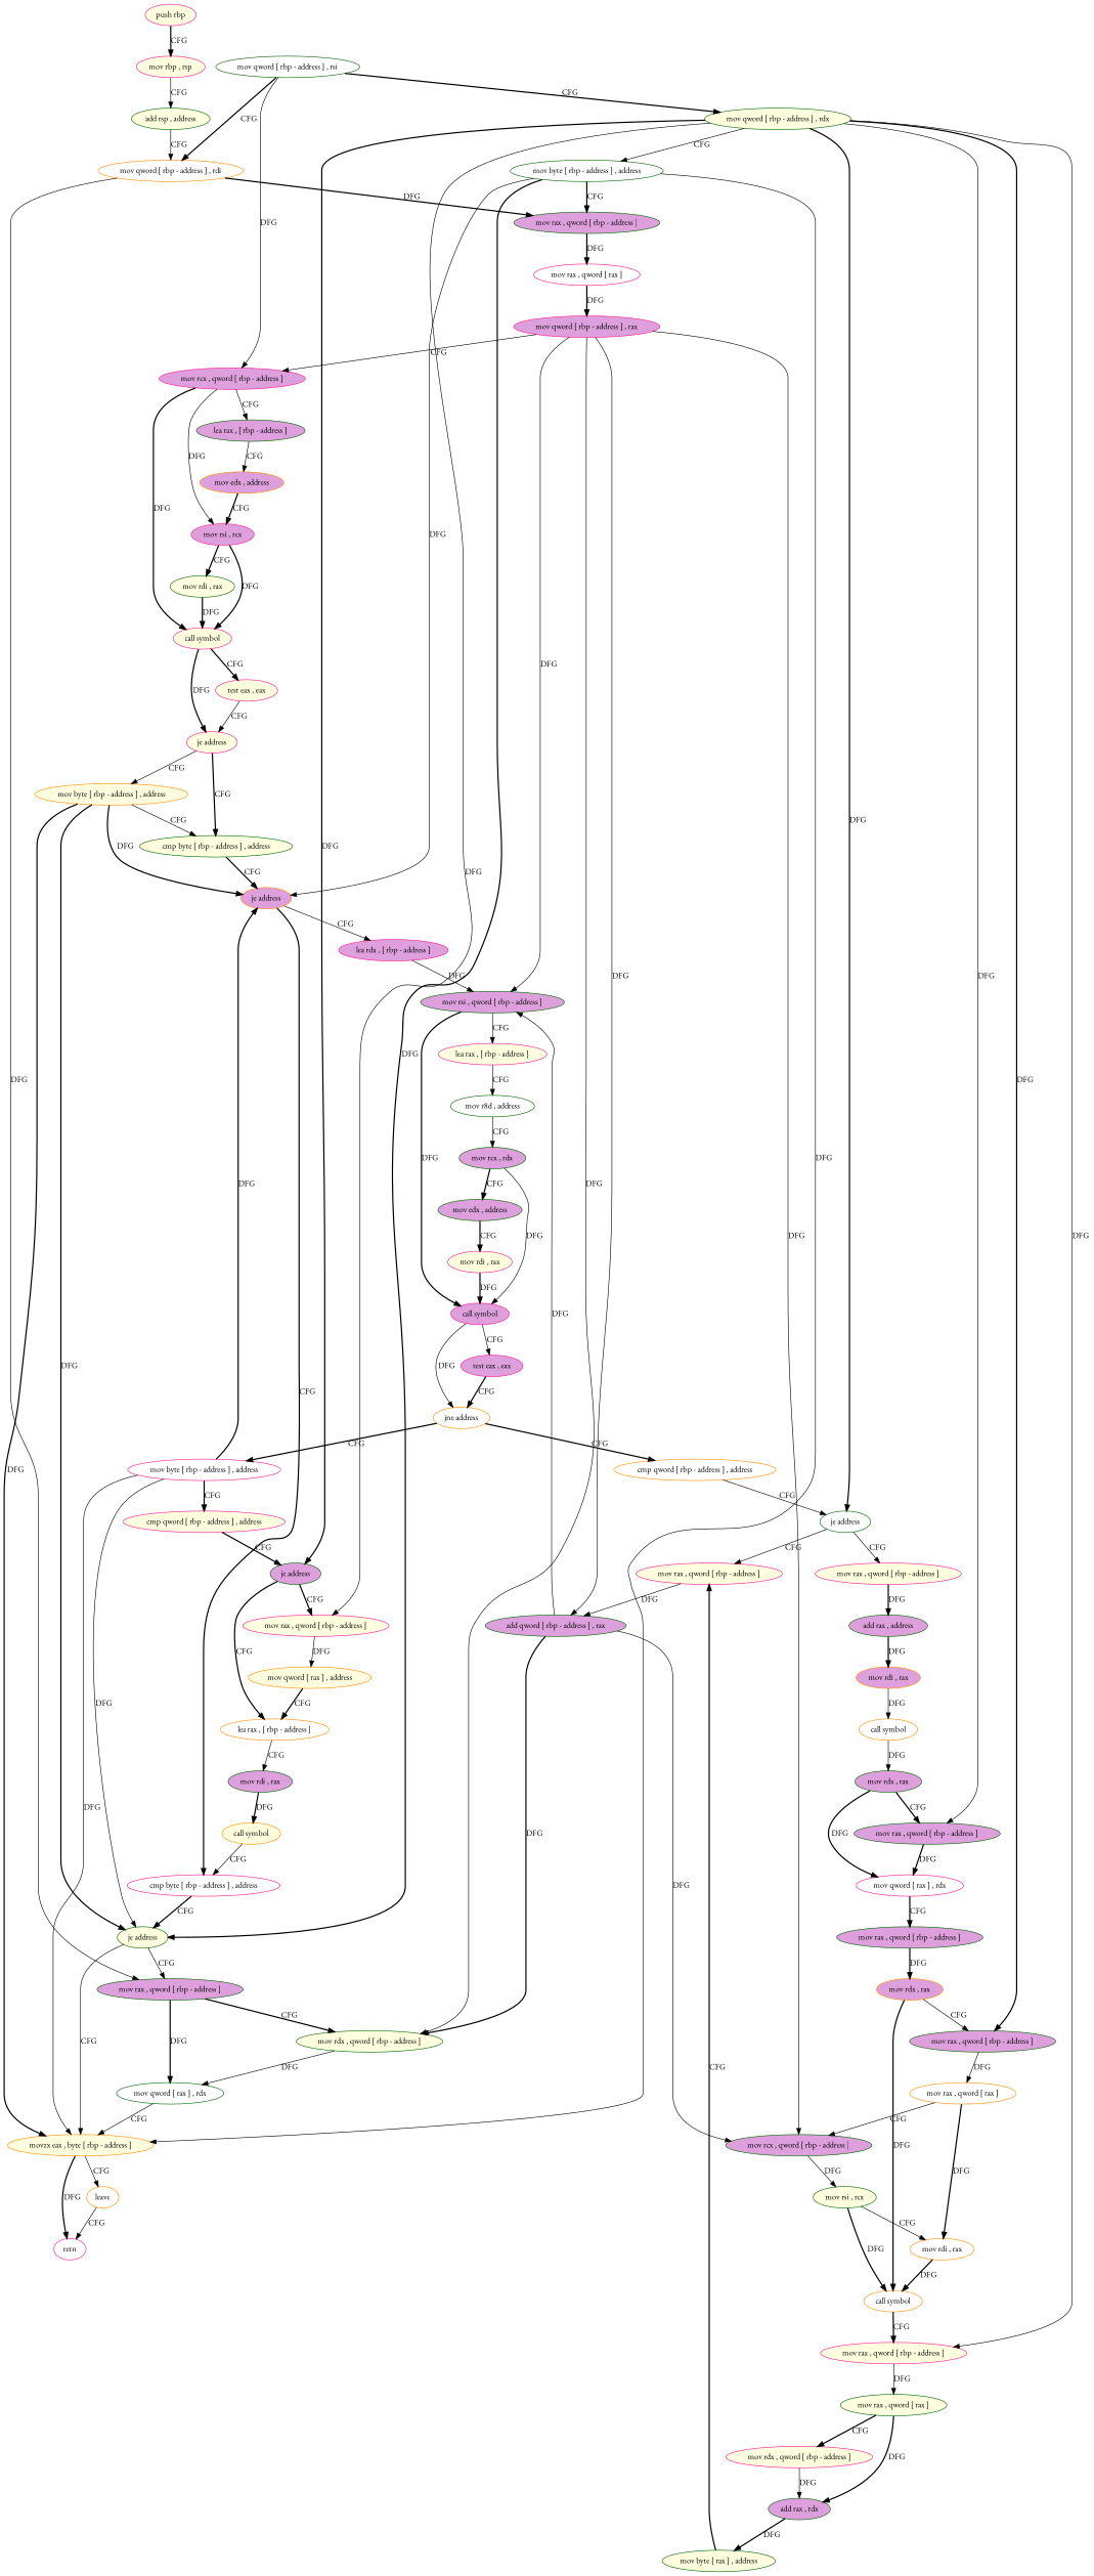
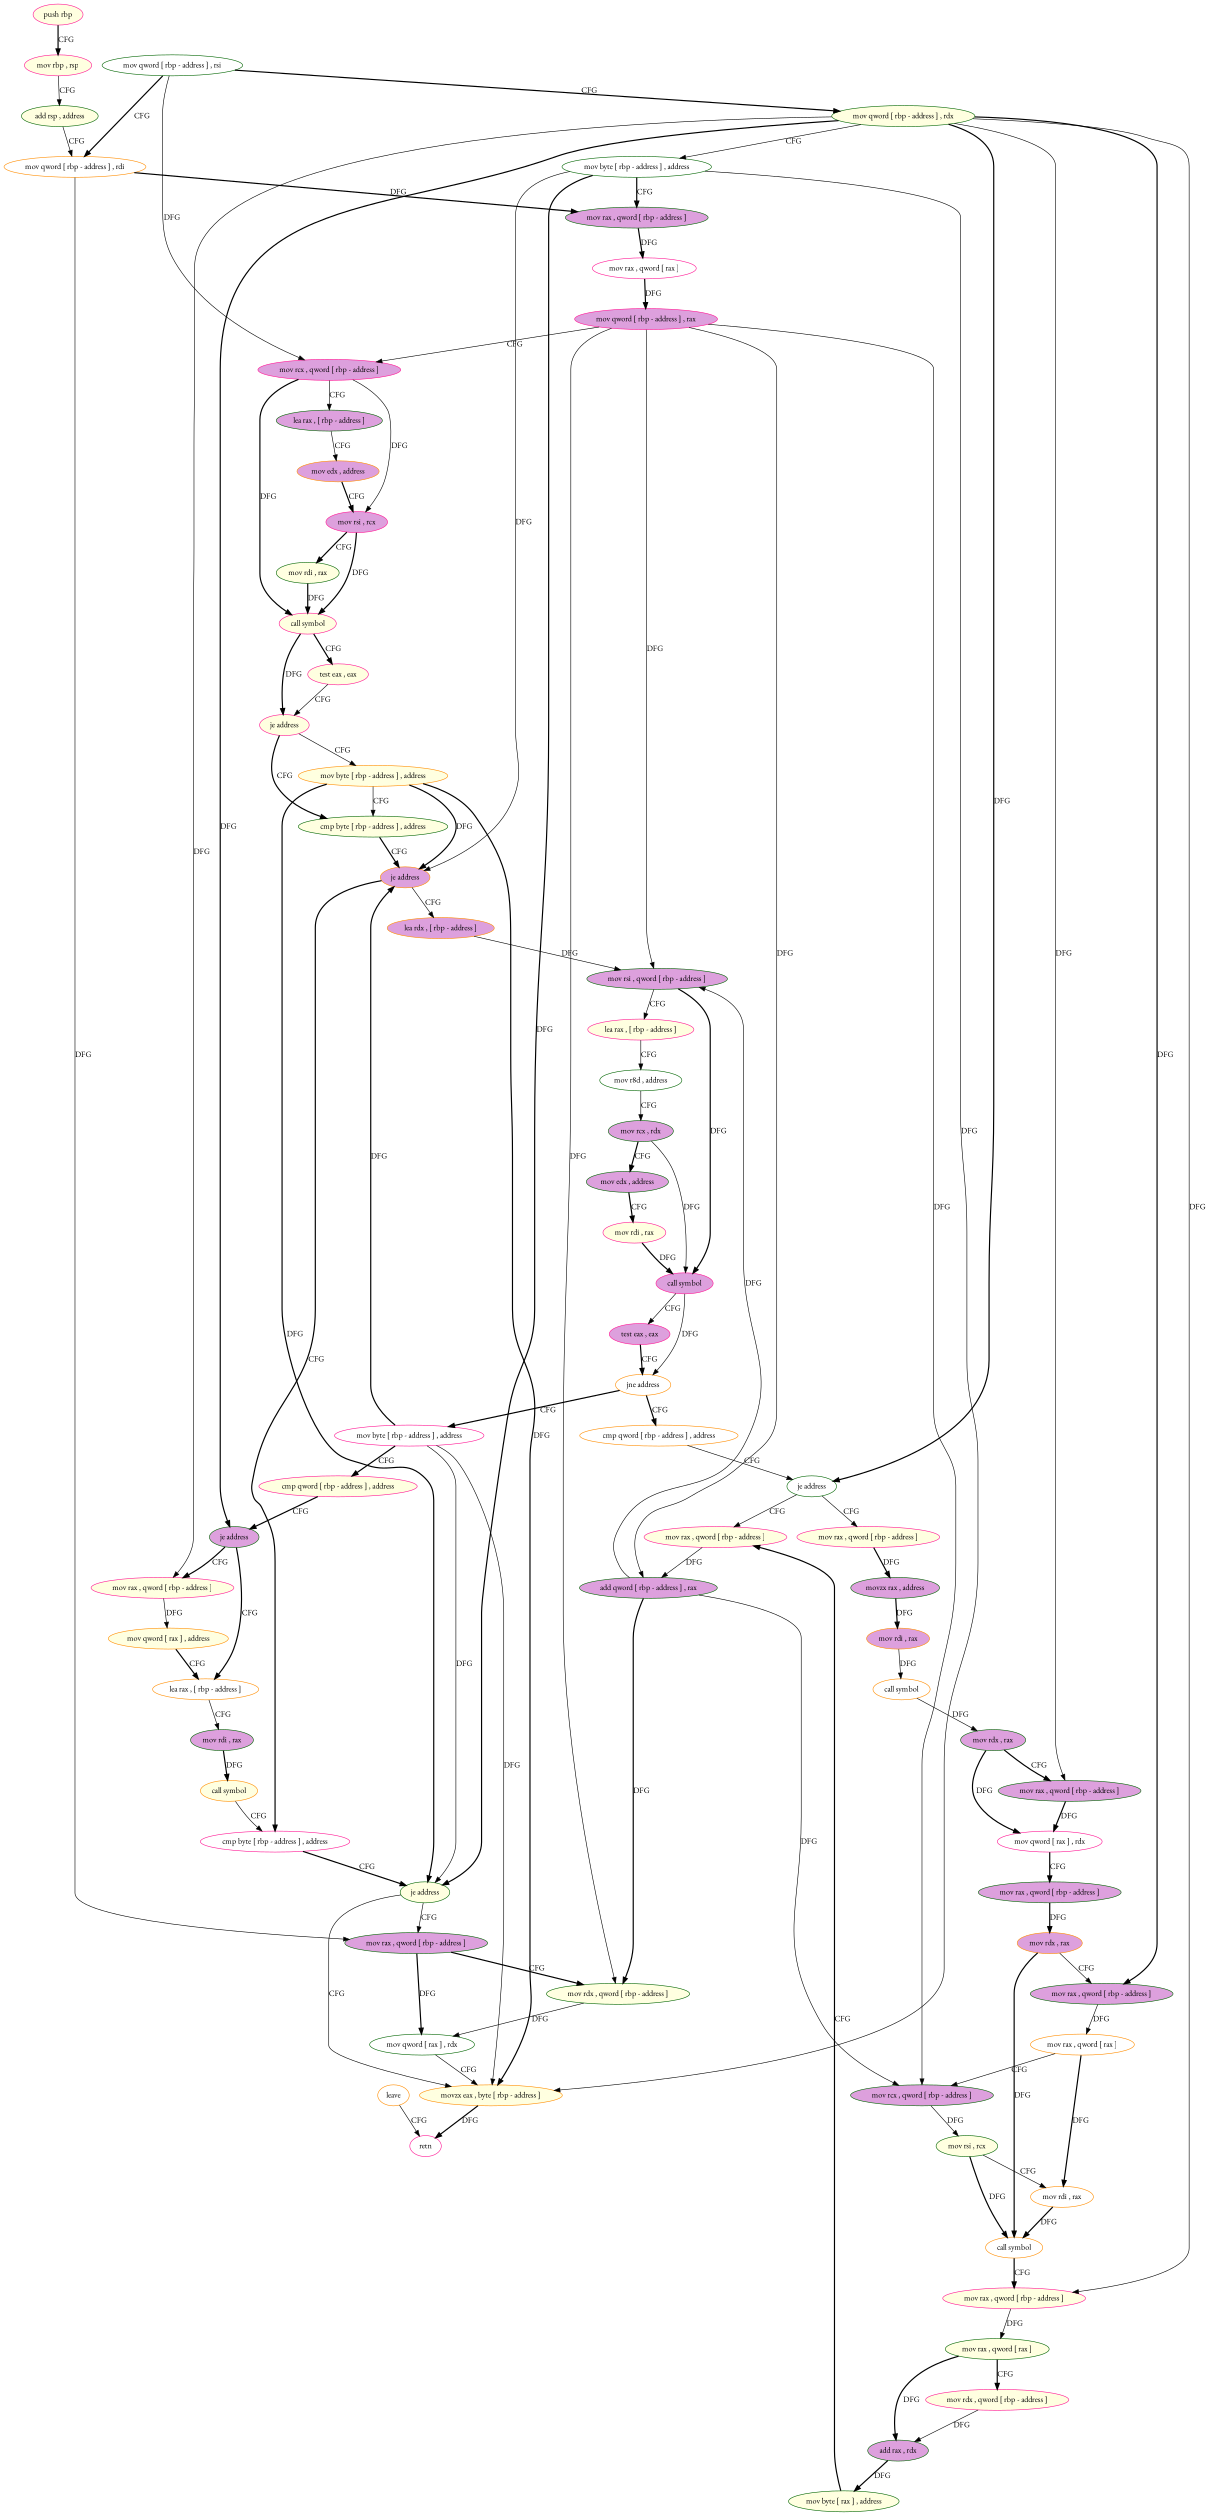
  digraph {
    fontname="EB Garamond"
    node [color=darkgreen fillcolor=lightyellow fontname="EB Garamond" style=filled]
    edge [fontname="EB Garamond" style=bold]
    n1 [color=deeppink label="push rbp"]
    n2 [color=deeppink label="mov rbp , rsp"]
    n3 [label="add rsp , address"]
    n4 [color=darkorange fillcolor=white label="mov qword [ rbp - address ] , rdi"]
    n5 [fillcolor=plum label="mov rax , qword [ rbp - address ]"]
    n6 [fillcolor=plum label="mov rax , qword [ rbp - address ]"]
    n7 [fillcolor=white label="mov qword [ rbp - address ] , rsi"]
    n8 [label="mov qword [ rbp - address ] , rdx"]
    n9 [color=deeppink fillcolor=plum label="mov rcx , qword [ rbp - address ]"]
    n10 [color=deeppink fillcolor=white label="mov rax , qword [ rax ]"]
    n11 [label="mov rdx , qword [ rbp - address ]"]
    n12 [fillcolor=white label="mov qword [ rax ] , rdx"]
    n13 [fillcolor=white label="mov byte [ rbp - address ] , address"]
    n14 [fillcolor=plum label="je address"]
    n15 [color=deeppink label="mov rax , qword [ rbp - address ]"]
    n16 [fillcolor=white label="je address"]
    n17 [fillcolor=plum label="mov rax , qword [ rbp - address ]"]
    n18 [fillcolor=plum label="mov rax , qword [ rbp - address ]"]
    n19 [color=deeppink label="mov rax , qword [ rbp - address ]"]
    n20 [fillcolor=plum label="lea rax , [ rbp - address ]"]
    n21 [color=deeppink fillcolor=plum label="mov rsi , rcx"]
    n22 [color=deeppink label="call symbol"]
    n23 [color=darkorange fillcolor=plum label="je address"]
    n24 [label="je address"]
    n25 [color=darkorange label="movzx eax , byte [ rbp - address ]"]
    n26 [color=darkorange fillcolor=white label="lea rax , [ rbp - address ]"]
    n27 [color=darkorange label="mov qword [ rax ] , address"]
    n28 [color=deeppink label="mov rax , qword [ rbp - address ]"]
    n29 [color=deeppink label="mov rax , qword [ rbp - address ]"]
    n30 [color=deeppink fillcolor=white label="mov qword [ rax ] , rdx"]
    n31 [color=darkorange fillcolor=white label="mov rax , qword [ rax ]"]
    n32 [label="mov rax , qword [ rax ]"]
    n33 [color=deeppink fillcolor=white label="cmp byte [ rbp - address ] , address"]
-   n34 [color=deeppink fillcolor=plum label="lea rdx , [ rbp - address ]"]
+   n34 [color=darkorange fillcolor=plum label="lea rdx , [ rbp - address ]"]
    n35 [color=darkorange fillcolor=white label=leave]
    n36 [color=deeppink fillcolor=white label=retn]
    n37 [color=deeppink fillcolor=plum label="mov qword [ rbp - address ] , rax"]
    n38 [fillcolor=plum label="mov rsi , qword [ rbp - address ]"]
    n39 [fillcolor=plum label="add qword [ rbp - address ] , rax"]
    n40 [fillcolor=plum label="mov rcx , qword [ rbp - address ]"]
    n41 [color=deeppink label="lea rax , [ rbp - address ]"]
    n42 [color=deeppink fillcolor=plum label="call symbol"]
    n43 [label="mov rsi , rcx"]
    n44 [color=darkorange fillcolor=plum label="mov edx , address"]
    n45 [label="mov rdi , rax"]
    n46 [color=deeppink label="test eax , eax"]
    n47 [color=deeppink label="je address"]
    n48 [label="cmp byte [ rbp - address ] , address"]
    n49 [color=darkorange label="mov byte [ rbp - address ] , address"]
    n50 [fillcolor=white label="mov r8d , address"]
    n51 [color=deeppink fillcolor=plum label="test eax , eax"]
    n52 [color=darkorange fillcolor=white label="jne address"]
    n53 [fillcolor=plum label="mov rcx , rdx"]
    n54 [fillcolor=plum label="mov edx , address"]
    n55 [color=deeppink label="mov rdi , rax"]
    n56 [color=deeppink fillcolor=white label="mov byte [ rbp - address ] , address"]
    n57 [color=darkorange fillcolor=white label="cmp qword [ rbp - address ] , address"]
    n58 [color=deeppink label="cmp qword [ rbp - address ] , address"]
    n59 [fillcolor=plum label="mov rdi , rax"]
    n60 [color=darkorange label="call symbol"]
-   n61 [fillcolor=plum label="add rax , address"]
+   n61 [fillcolor=plum label="movzx rax , address"]
    n62 [color=darkorange fillcolor=plum label="mov rdi , rax"]
    n63 [color=darkorange fillcolor=white label="call symbol"]
    n64 [fillcolor=plum label="mov rdx , rax"]
    n65 [fillcolor=plum label="mov rax , qword [ rbp - address ]"]
    n66 [color=darkorange fillcolor=plum label="mov rdx , rax"]
    n67 [color=darkorange fillcolor=white label="call symbol"]
    n68 [color=darkorange fillcolor=white label="mov rdi , rax"]
    n69 [color=deeppink label="mov rdx , qword [ rbp - address ]"]
    n70 [fillcolor=plum label="add rax , rdx"]
    n71 [label="mov byte [ rax ] , address"]
    n1 -> n2 [label=CFG]
    n2 -> n3 [label=CFG style=solid]
    n3 -> n4 [label=CFG style=solid]
    n4 -> n5 [label=DFG]
    n4 -> n6 [label=DFG style=solid]
    n5 -> n10 [label=DFG]
    n6 -> n11 [label=CFG]
    n6 -> n12 [label=DFG]
    n7 -> n4 [label=CFG]
    n7 -> n8 [label=CFG]
    n7 -> n9 [label=DFG style=solid]
    n8 -> n13 [label=CFG style=solid]
    n8 -> n14 [label=DFG]
    n8 -> n15 [label=DFG style=solid]
    n8 -> n16 [label=DFG]
    n8 -> n17 [label=DFG style=solid]
    n8 -> n18 [label=DFG]
    n8 -> n19 [label=DFG style=solid]
    n9 -> n20 [label=CFG style=solid]
    n9 -> n21 [label=DFG style=solid]
    n9 -> n22 [label=DFG]
    n10 -> n37 [label=DFG]
    n11 -> n12 [label=DFG style=solid]
    n12 -> n25 [label=CFG style=solid]
    n13 -> n5 [label=CFG]
    n13 -> n23 [label=DFG style=solid]
    n13 -> n24 [label=DFG]
    n13 -> n25 [label=DFG style=solid]
    n14 -> n15 [label=CFG]
    n14 -> n26 [label=CFG]
    n15 -> n27 [label=DFG style=solid]
    n16 -> n28 [label=CFG style=solid]
    n16 -> n29 [label=CFG style=solid]
    n17 -> n30 [label=DFG]
    n18 -> n31 [label=DFG style=solid]
    n19 -> n32 [label=DFG style=solid]
    n20 -> n44 [label=CFG style=solid]
    n21 -> n22 [label=DFG]
    n21 -> n45 [label=CFG]
    n22 -> n46 [label=CFG]
    n22 -> n47 [label=DFG]
    n23 -> n33 [label=CFG]
    n23 -> n34 [label=CFG style=solid]
    n24 -> n6 [label=CFG style=solid]
    n24 -> n25 [label=CFG style=solid]
-   n25 -> n35 [label=CFG style=solid]
    n25 -> n36 [label=DFG]
    n26 -> n59 [label=CFG style=solid]
    n27 -> n26 [label=CFG]
    n28 -> n39 [label=DFG style=solid]
    n29 -> n61 [label=DFG]
    n30 -> n65 [label=CFG]
    n31 -> n40 [label=CFG style=solid]
    n31 -> n68 [label=DFG]
    n32 -> n69 [label=CFG]
    n32 -> n70 [label=DFG]
    n33 -> n24 [label=CFG]
    n34 -> n38 [label=DFG style=solid]
    n35 -> n36 [label=CFG style=solid]
    n37 -> n9 [label=CFG style=solid]
    n37 -> n11 [label=DFG style=solid]
    n37 -> n38 [label=DFG style=solid]
    n37 -> n39 [label=DFG style=solid]
    n37 -> n40 [label=DFG style=solid]
    n38 -> n41 [label=CFG style=solid]
    n38 -> n42 [label=DFG]
    n39 -> n11 [label=DFG]
    n39 -> n38 [label=DFG style=solid]
    n39 -> n40 [label=DFG style=solid]
    n40 -> n43 [label=DFG style=solid]
    n41 -> n50 [label=CFG style=solid]
    n42 -> n51 [label=CFG style=solid]
    n42 -> n52 [label=DFG style=solid]
    n43 -> n67 [label=DFG]
    n43 -> n68 [label=CFG style=solid]
    n44 -> n21 [label=CFG]
    n45 -> n22 [label=DFG]
    n46 -> n47 [label=CFG style=solid]
    n47 -> n48 [label=CFG]
    n47 -> n49 [label=CFG style=solid]
    n48 -> n23 [label=CFG]
    n49 -> n23 [label=DFG]
    n49 -> n24 [label=DFG]
    n49 -> n25 [label=DFG]
    n49 -> n48 [label=CFG style=solid]
    n50 -> n53 [label=CFG style=solid]
    n51 -> n52 [label=CFG]
    n52 -> n56 [label=CFG]
    n52 -> n57 [label=CFG]
    n53 -> n42 [label=DFG style=solid]
    n53 -> n54 [label=CFG]
    n54 -> n55 [label=CFG]
    n55 -> n42 [label=DFG]
    n56 -> n23 [label=DFG]
    n56 -> n24 [label=DFG style=solid]
    n56 -> n25 [label=DFG style=solid]
    n56 -> n58 [label=CFG]
    n57 -> n16 [label=CFG style=solid]
    n58 -> n14 [label=CFG]
    n59 -> n60 [label=DFG]
    n60 -> n33 [label=CFG style=solid]
    n61 -> n62 [label=DFG]
    n62 -> n63 [label=DFG style=solid]
    n63 -> n64 [label=DFG style=solid]
    n64 -> n17 [label=CFG]
    n64 -> n30 [label=DFG]
    n65 -> n66 [label=DFG]
    n66 -> n18 [label=CFG style=solid]
    n66 -> n67 [label=DFG]
    n67 -> n19 [label=CFG]
    n68 -> n67 [label=DFG]
    n69 -> n70 [label=DFG style=solid]
    n70 -> n71 [label=DFG]
    n71 -> n28 [label=CFG]
  }
